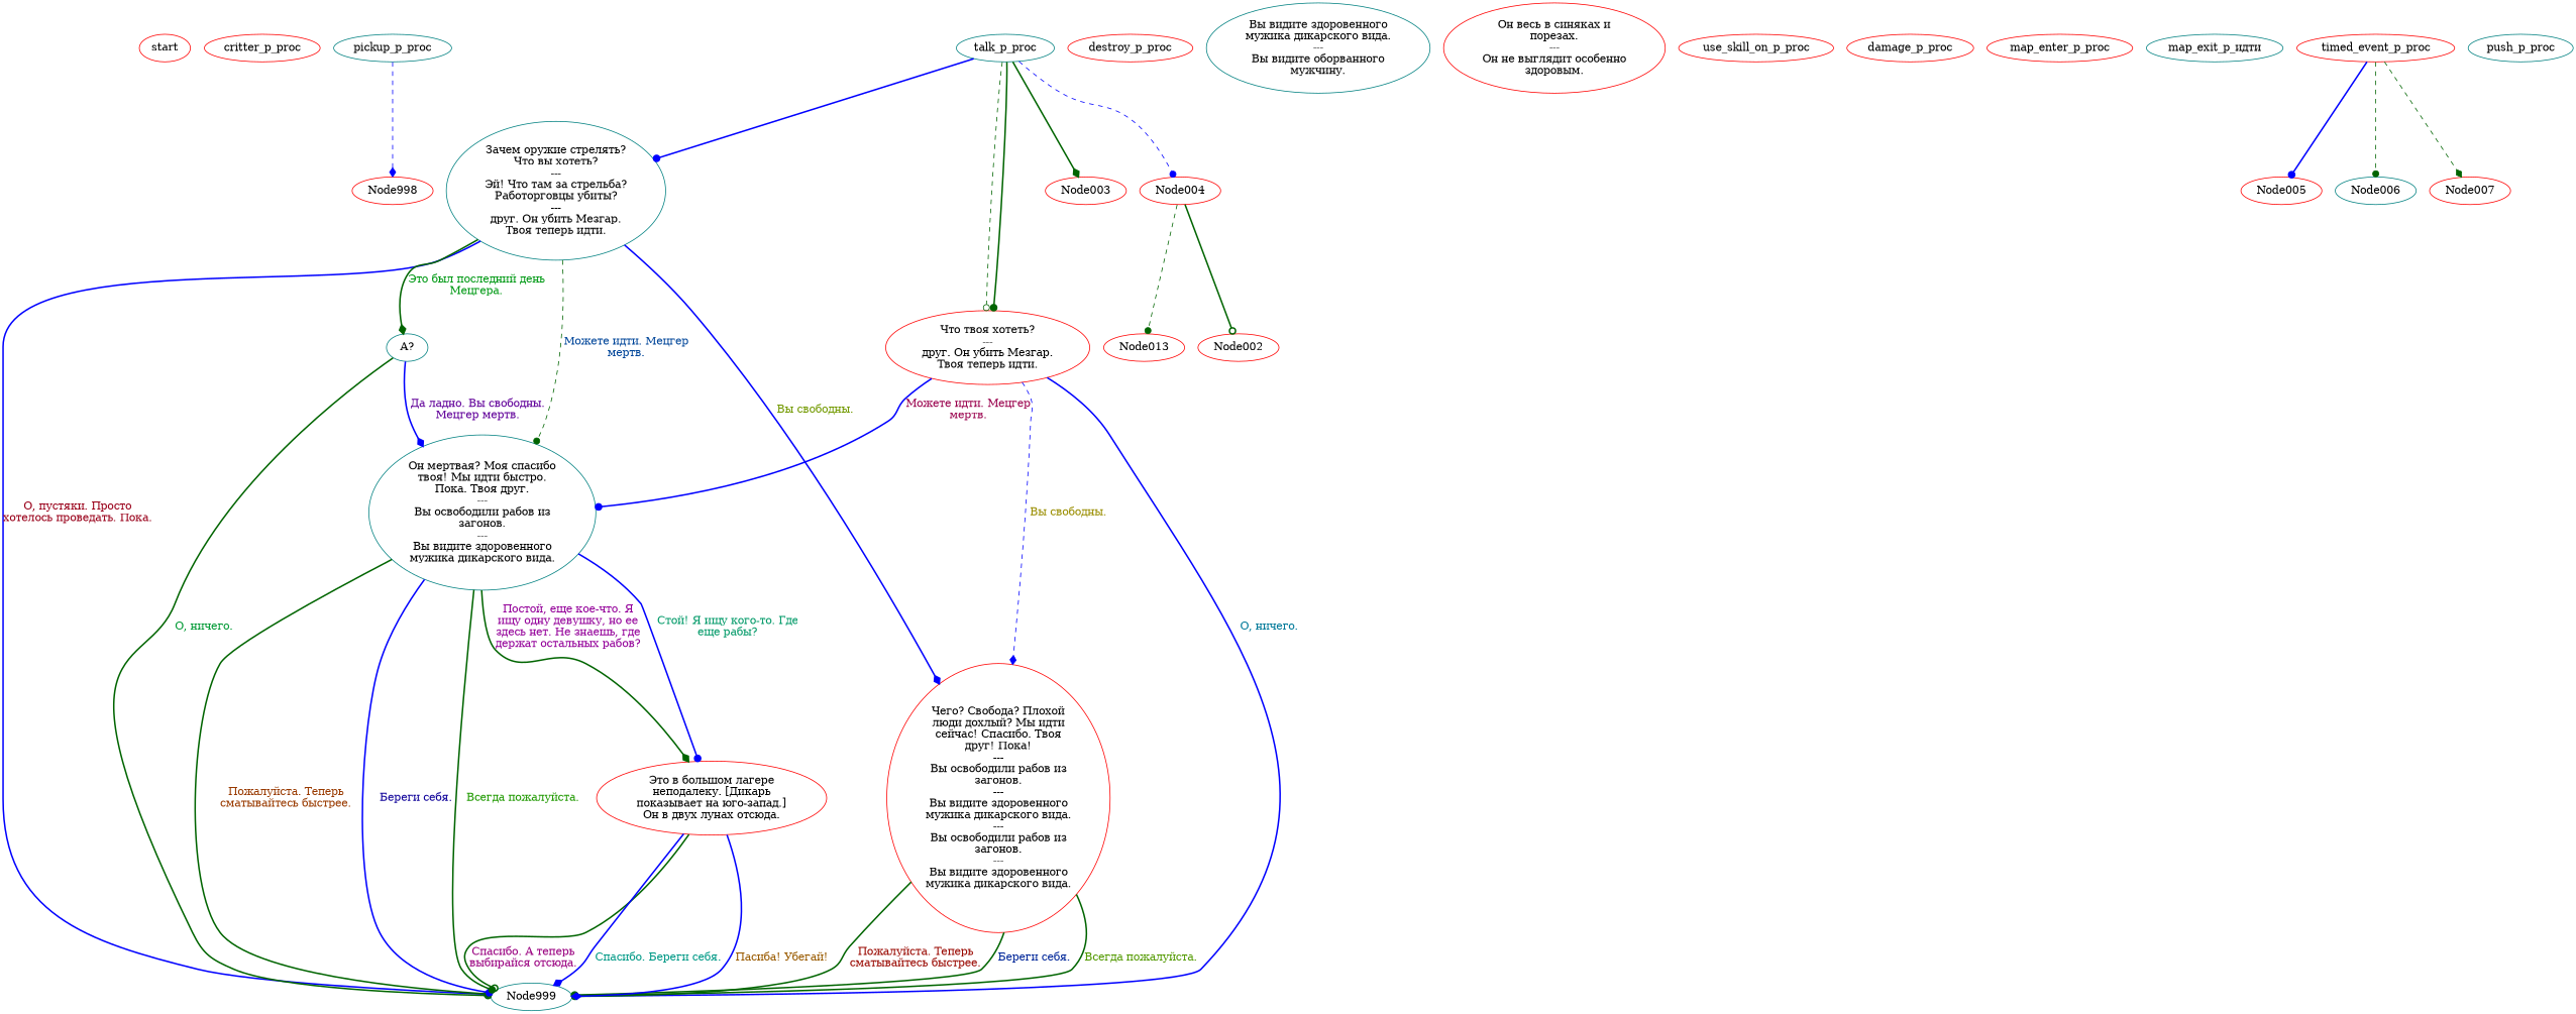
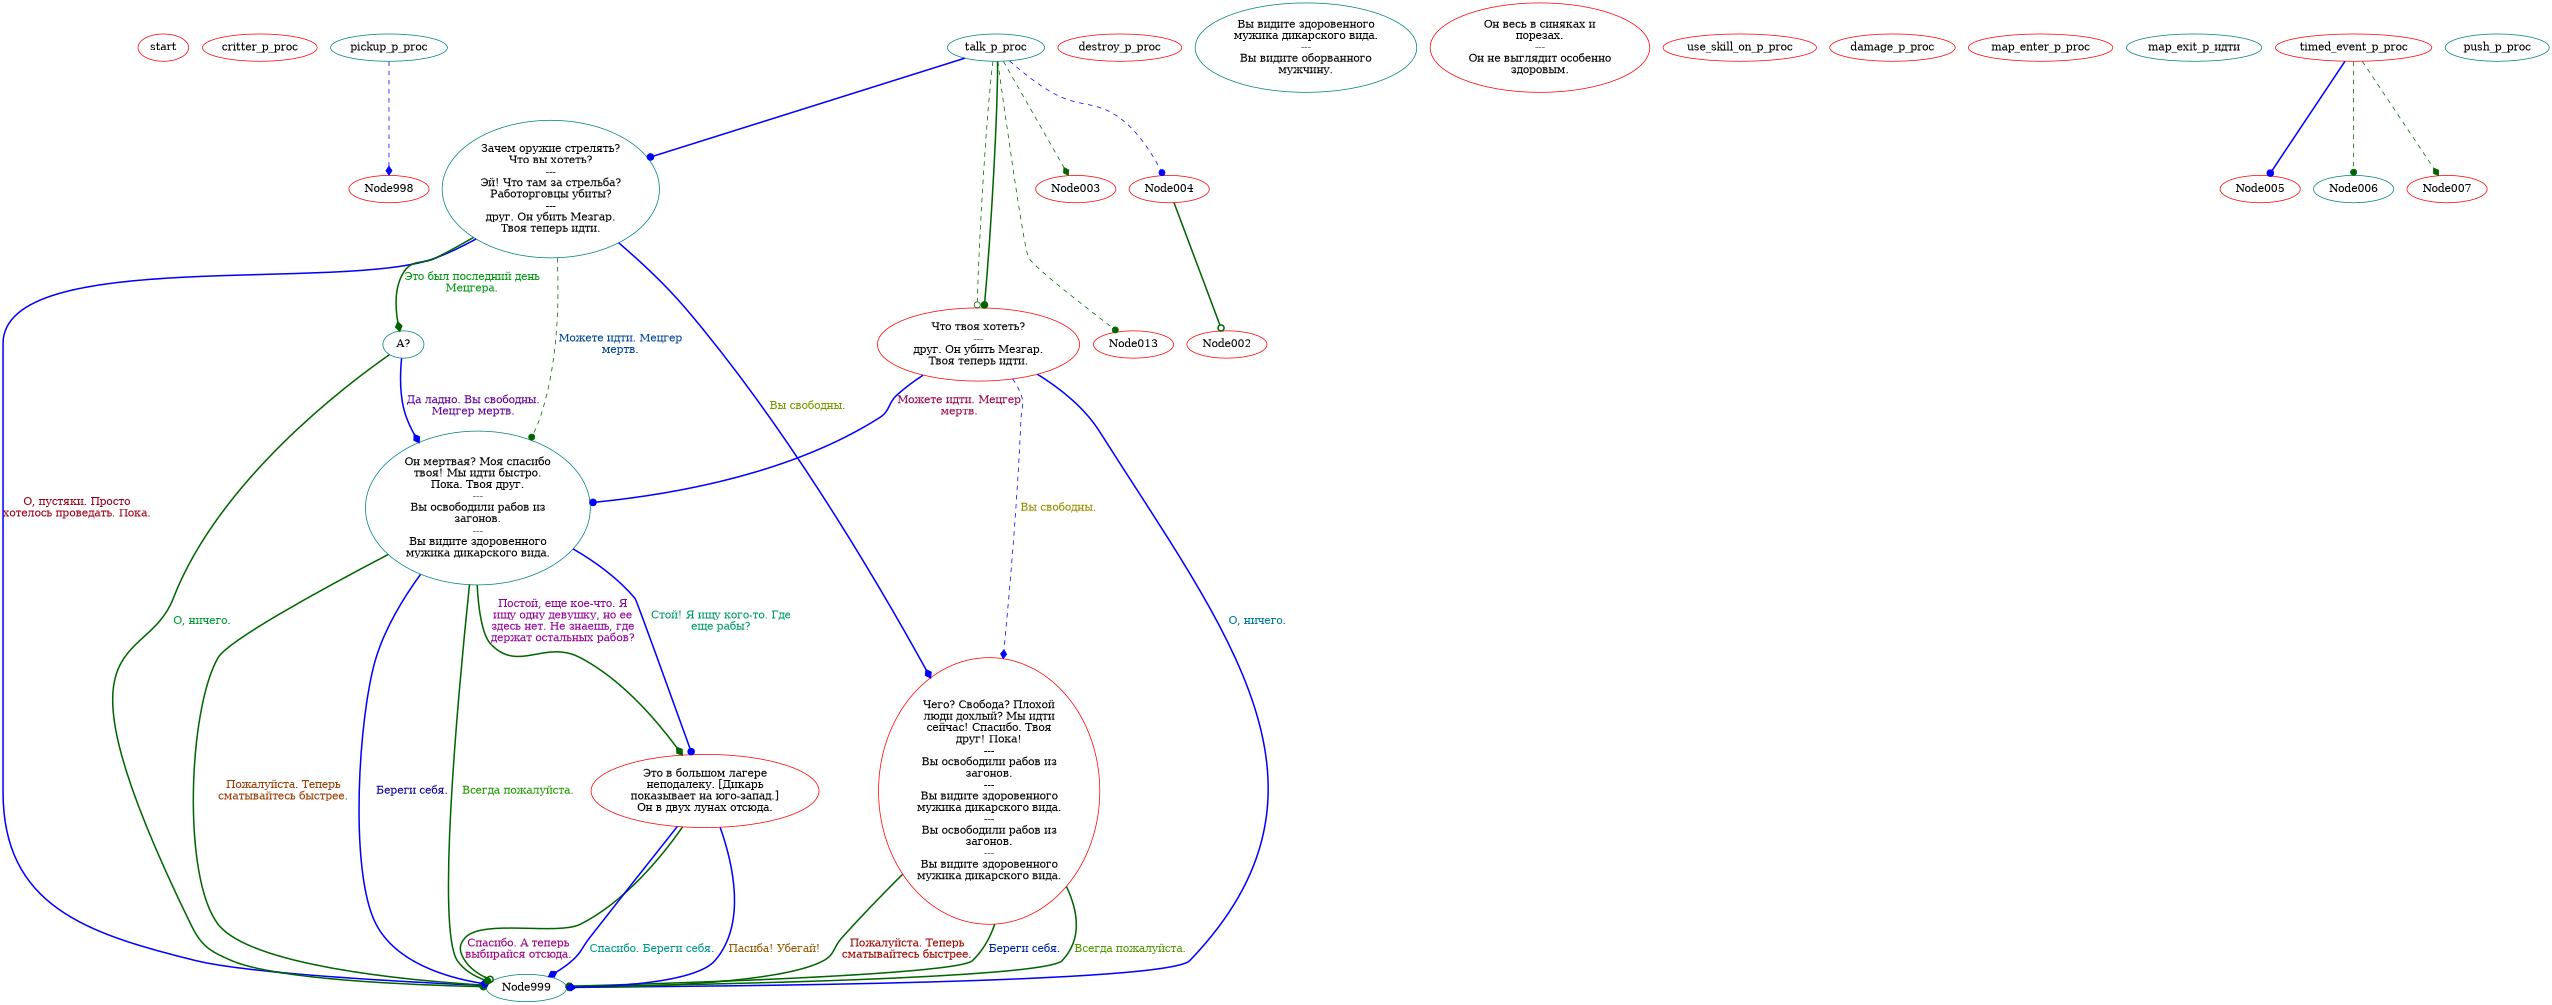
  digraph {
    node [color=red fillcolor="#FFFFFF" style=filled]
    edge [arrowhead=dot color=darkgreen style=bold]
    start
    critter_p_proc
    pickup_p_proc [color=teal]
    Node998
    talk_p_proc [color=teal]
    Node013
    n7 [color=teal label="Зачем оружие стрелять?\nЧто вы хотеть?\n---\nЭй! Что там за стрельба?\nРаботорговцы убиты?\n---\nдруг. Он убить Мезгар.\nТвоя теперь идти."]
    n8 [label="Что твоя хотеть?\n---\nдруг. Он убить Мезгар.\nТвоя теперь идти."]
    Node003
    Node004
    Node999 [color=teal]
    n12 [color=teal label="А?"]
    n13 [color=teal label="Он мертвая? Моя спасибо\nтвоя! Мы идти быстро.\nПока. Твоя друг.\n---\nВы освободили рабов из\nзагонов.\n---\nВы видите здоровенного\nмужика дикарского вида."]
    n14 [label="Чего? Свобода? Плохой\nлюди дохлый? Мы идти\nсейчас! Спасибо. Твоя\nдруг! Пока!\n---\nВы освободили рабов из\nзагонов.\n---\nВы видите здоровенного\nмужика дикарского вида.\n---\nВы освободили рабов из\nзагонов.\n---\nВы видите здоровенного\nмужика дикарского вида."]
    Node002
    n16 [label="Это в большом лагере\nнеподалеку. [Дикарь\nпоказывает на юго-запад.]\nОн в двух лунах отсюда."]
    destroy_p_proc
    n18 [color=teal label="Вы видите здоровенного\nмужика дикарского вида.\n---\nВы видите оборванного\nмужчину."]
    n19 [label="Он весь в синяках и\nпорезах.\n---\nОн не выглядит особенно\nздоровым."]
    use_skill_on_p_proc
    damage_p_proc
    map_enter_p_proc
    n23 [color=teal label="map_exit_p_идти"]
    timed_event_p_proc
    Node005
    Node006 [color=teal]
    Node007
    push_p_proc [color=teal]
    pickup_p_proc -> Node998 [arrowhead=diamond color=blue style=dashed]
-   Node004 -> Node013 [style=dashed]
+   talk_p_proc -> Node013 [style=dashed]
    talk_p_proc -> n7 [color=blue]
    talk_p_proc -> n8 [arrowhead=odot style=dashed]
    talk_p_proc -> n8
-   talk_p_proc -> Node003 [arrowhead=diamond]
+   talk_p_proc -> Node003 [arrowhead=diamond style=dashed]
    talk_p_proc -> Node004 [color=blue style=dashed]
    n7 -> Node999 [arrowhead=diamond color=blue fontcolor="#990019" label="О, пустяки. Просто\nхотелось проведать. Пока."]
    n7 -> n12 [arrowhead=diamond fontcolor="#009914" label="Это был последний день\nМецгера."]
    n7 -> n13 [fontcolor="#004599" label="Можете идти. Мецгер\nмертв." style=dashed]
    n7 -> n14 [arrowhead=diamond color=blue fontcolor="#729900" label="Вы свободны."]
    n8 -> Node999 [arrowhead=odot color=blue fontcolor="#007999" label="О, ничего."]
    n8 -> n13 [color=blue fontcolor="#99004C" label="Можете идти. Мецгер\nмертв."]
    n8 -> n14 [arrowhead=diamond color=blue fontcolor="#998D00" label="Вы свободны." style=dashed]
    Node004 -> Node002 [arrowhead=odot]
    n12 -> Node999 [arrowhead=odot fontcolor="#009934" label="О, ничего."]
    n12 -> n13 [arrowhead=diamond color=blue fontcolor="#600099" label="Да ладно. Вы свободны.\nМецгер мертв."]
    n13 -> Node999 [arrowhead=odot fontcolor="#993A00" label="Пожалуйста. Теперь\nсматывайтесь быстрее."]
    n13 -> Node999 [color=blue fontcolor="#0D0099" label="Береги себя."]
    n13 -> Node999 [fontcolor="#1F9900" label="Всегда пожалуйста."]
    n13 -> n16 [arrowhead=diamond fontcolor="#930099" label="Постой, еще кое-что. Я\nищу одну девушку, но ее\nздесь нет. Не знаешь, где\nдержат остальных рабов?"]
    n13 -> n16 [color=blue fontcolor="#009967" label="Стой! Я ищу кого-то. Где\nеще рабы?"]
    n14 -> Node999 [fontcolor="#990700" label="Пожалуйста. Теперь\nсматывайтесь быстрее."]
    n14 -> Node999 [arrowhead=odot fontcolor="#002699" label="Береги себя."]
    n14 -> Node999 [arrowhead=odot fontcolor="#529900" label="Всегда пожалуйста."]
    n16 -> Node999 [arrowhead=odot fontcolor="#99007F" label="Спасибо. А теперь\nвыбирайся отсюда."]
    n16 -> Node999 [arrowhead=diamond color=blue fontcolor="#009986" label="Спасибо. Береги себя."]
    n16 -> Node999 [arrowhead=diamond color=blue fontcolor="#995A00" label="Пасиба! Убегай!"]
    timed_event_p_proc -> Node005 [color=blue]
    timed_event_p_proc -> Node006 [style=dashed]
    timed_event_p_proc -> Node007 [arrowhead=diamond style=dashed]
  }
